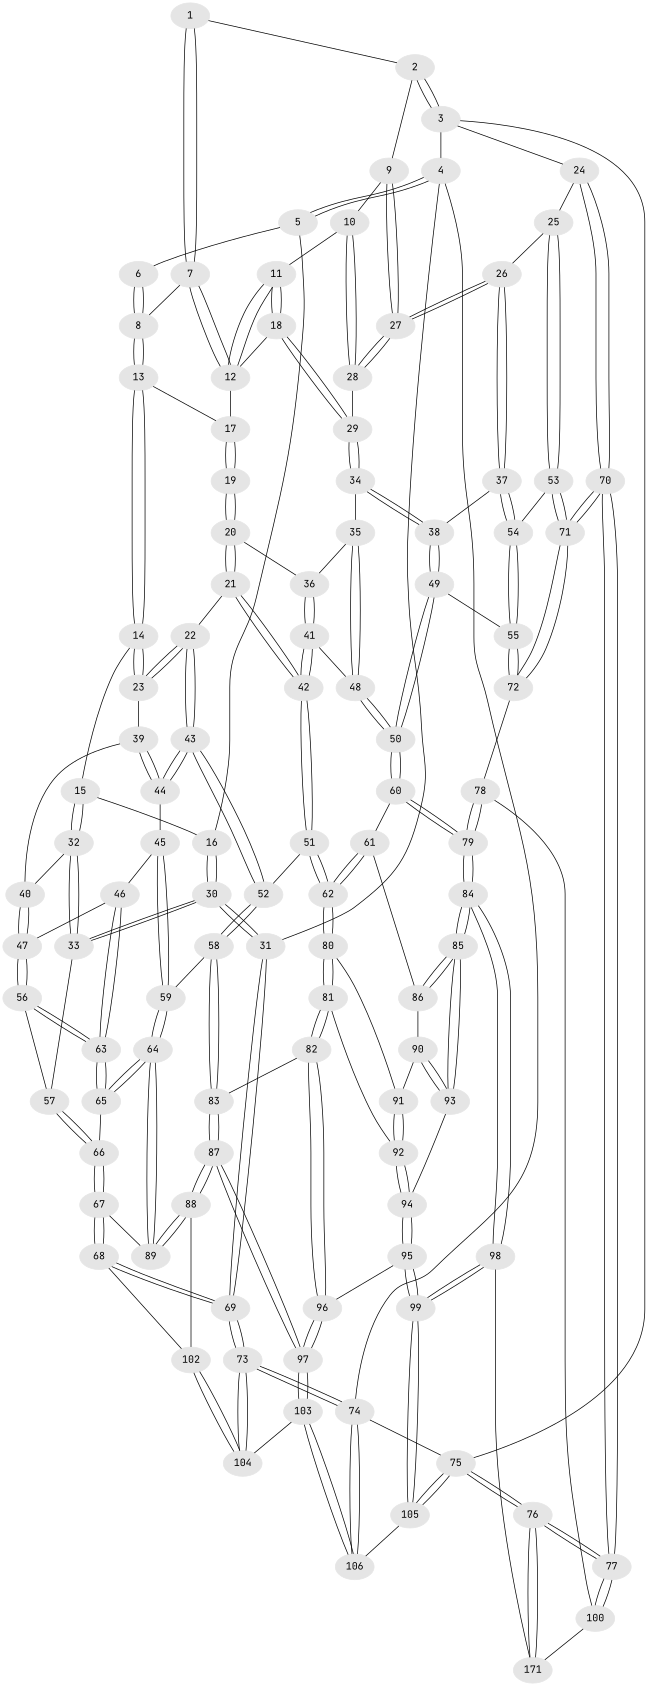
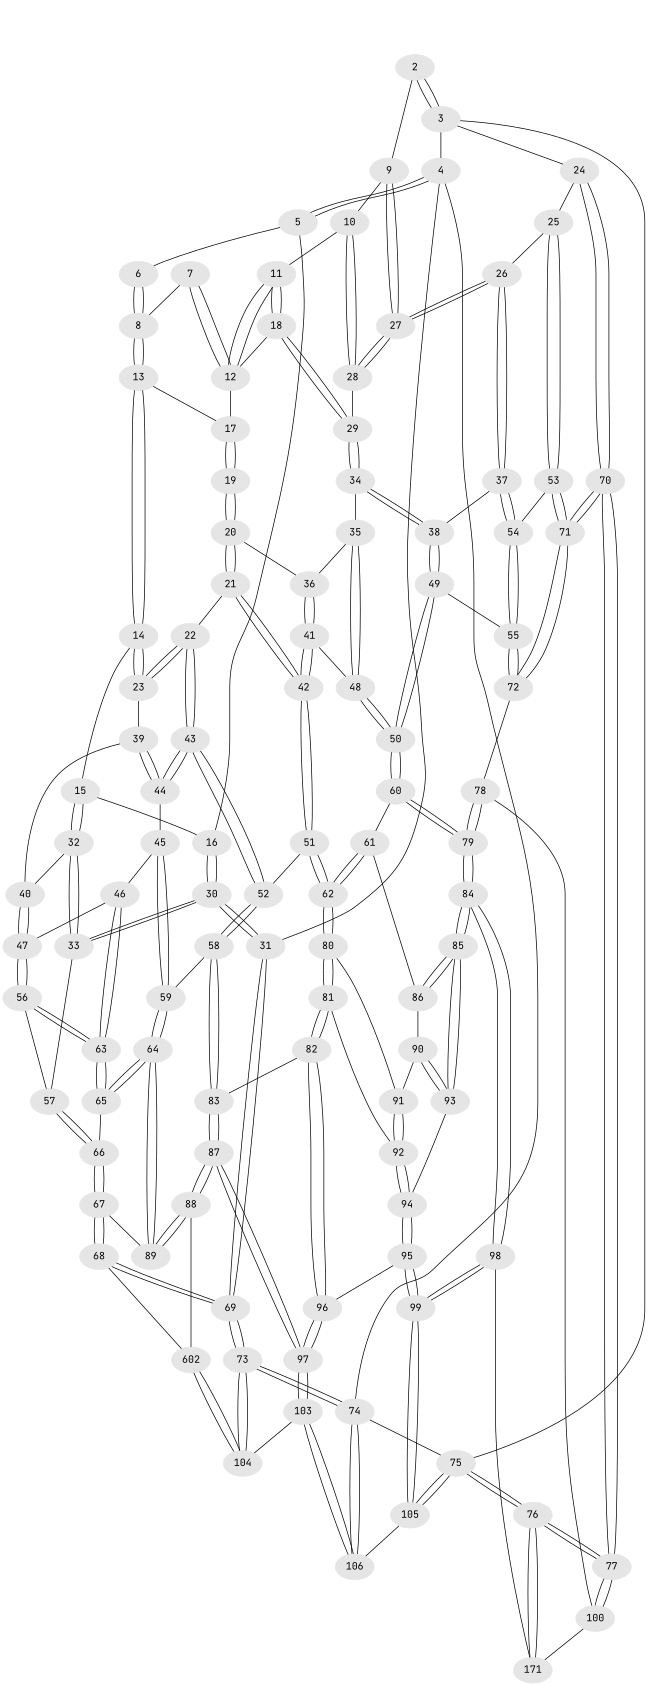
  graph {
    fontname="JetBrains Mono"
    node [color=gray90 fontname="JetBrains Mono" style=filled]
    edge [fontname="JetBrains Mono"]
-   1
    2
    7
    3
    9
    8
    12
    4
    24
    75
    10
    27
    5
    31
    74
    25
    70
    76
    105
    6
    16
    69
    106
    30
    13
    17
    14
    11
    28
    18
    29
    19
    15
    23
    32
    39
    33
    40
    20
    34
    21
    36
    22
    42
    41
    43
    51
    44
    52
    26
    53
    71
    77
    37
    54
    38
    35
    57
    73
    47
    66
    48
    49
    50
    55
    45
    56
    62
    58
    46
    59
    63
    64
    65
    60
    72
    61
    79
    80
    83
    78
    67
    87
    89
    86
    84
    90
    81
    91
    68
-   102
+   102 [label=602]
    104
    100
    n94 [label=171]
    85
    98
    82
    92
    96
    94
    97
    88
    93
    99
    103
    95
-   1 -- 2
-   1 -- 7
-   1 -- 7
    2 -- 3
    2 -- 3
    2 -- 9
    7 -- 8
    7 -- 12
    7 -- 12
    3 -- 4
    3 -- 24
    3 -- 75
    9 -- 10
    9 -- 27
    9 -- 27
    8 -- 13
    8 -- 13
    12 -- 17
    4 -- 5
    4 -- 5
    4 -- 31
    4 -- 74
    24 -- 25
    24 -- 70
    24 -- 70
    75 -- 76
    75 -- 76
    75 -- 105
    75 -- 105
    10 -- 11
    10 -- 28
    10 -- 28
    27 -- 28
    27 -- 28
    5 -- 6
    5 -- 16
    31 -- 69
    31 -- 69
    74 -- 75
    74 -- 106
    74 -- 106
    25 -- 26
    25 -- 53
    25 -- 53
    70 -- 71
    70 -- 71
    70 -- 77
    70 -- 77
    76 -- 77
    76 -- 77
    76 -- n94
    76 -- n94
    105 -- 106
    6 -- 8
    6 -- 8
    16 -- 30
    16 -- 30
    69 -- 73
    69 -- 73
    30 -- 31
    30 -- 31
    30 -- 33
    30 -- 33
    13 -- 17
    13 -- 14
    13 -- 14
    17 -- 19
    17 -- 19
    14 -- 15
    14 -- 23
    14 -- 23
    11 -- 12
    11 -- 12
    11 -- 18
    11 -- 18
    28 -- 29
    18 -- 12
    18 -- 29
    18 -- 29
    29 -- 34
    29 -- 34
    19 -- 20
    19 -- 20
    15 -- 16
    15 -- 32
    15 -- 32
    23 -- 39
    32 -- 33
    32 -- 33
    32 -- 40
    39 -- 40
    39 -- 44
    39 -- 44
    33 -- 57
    40 -- 47
    40 -- 47
    20 -- 21
    20 -- 21
    20 -- 36
    34 -- 38
    34 -- 38
    34 -- 35
    21 -- 22
    21 -- 42
    21 -- 42
    36 -- 41
    36 -- 41
    22 -- 23
    22 -- 23
    22 -- 43
    22 -- 43
    42 -- 51
    42 -- 51
    41 -- 42
    41 -- 42
    41 -- 48
    43 -- 44
    43 -- 44
    43 -- 52
    43 -- 52
    51 -- 52
    51 -- 62
    51 -- 62
    44 -- 45
    52 -- 58
    52 -- 58
    26 -- 27
    26 -- 27
    26 -- 37
    26 -- 37
    53 -- 71
    53 -- 71
    53 -- 54
    71 -- 72
    71 -- 72
    77 -- 100
    77 -- 100
    37 -- 54
    37 -- 54
    37 -- 38
    54 -- 55
    54 -- 55
    38 -- 49
    38 -- 49
    35 -- 36
    35 -- 48
    35 -- 48
    57 -- 66
    57 -- 66
    73 -- 74
    73 -- 74
    73 -- 104
    73 -- 104
    47 -- 56
    47 -- 56
    66 -- 67
    66 -- 67
    48 -- 50
    48 -- 50
    49 -- 50
    49 -- 50
    49 -- 55
    50 -- 60
    50 -- 60
    55 -- 72
    55 -- 72
    45 -- 46
    45 -- 59
    45 -- 59
    56 -- 57
    56 -- 63
    56 -- 63
    62 -- 80
    62 -- 80
    58 -- 59
    58 -- 83
    58 -- 83
    46 -- 47
    46 -- 63
    46 -- 63
    59 -- 64
    59 -- 64
    63 -- 65
    63 -- 65
    64 -- 65
    64 -- 65
    64 -- 89
    64 -- 89
    65 -- 66
    60 -- 61
    60 -- 79
    60 -- 79
    72 -- 78
    61 -- 62
    61 -- 62
    61 -- 86
    79 -- 84
    79 -- 84
    80 -- 81
    80 -- 81
    80 -- 91
    83 -- 87
    83 -- 87
    78 -- 79
    78 -- 79
    78 -- 100
    67 -- 89
    67 -- 68
    67 -- 68
    87 -- 97
    87 -- 97
    87 -- 88
    87 -- 88
    86 -- 90
    84 -- 85
    84 -- 85
    84 -- 98
    84 -- 98
    90 -- 91
    90 -- 93
    90 -- 93
    81 -- 82
    81 -- 82
    81 -- 92
    91 -- 92
    91 -- 92
    68 -- 69
    68 -- 69
    68 -- 102
    102 -- 104
    102 -- 104
    100 -- n94
    85 -- 86
    85 -- 86
    85 -- 93
    85 -- 93
    98 -- n94
    98 -- 99
    98 -- 99
    82 -- 83
    82 -- 96
    82 -- 96
    92 -- 94
    92 -- 94
    96 -- 97
    96 -- 97
    94 -- 95
    94 -- 95
    97 -- 103
    97 -- 103
    88 -- 89
    88 -- 89
    88 -- 102
    93 -- 94
    99 -- 105
    99 -- 105
    103 -- 106
    103 -- 106
    103 -- 104
    95 -- 96
    95 -- 99
    95 -- 99
  }
